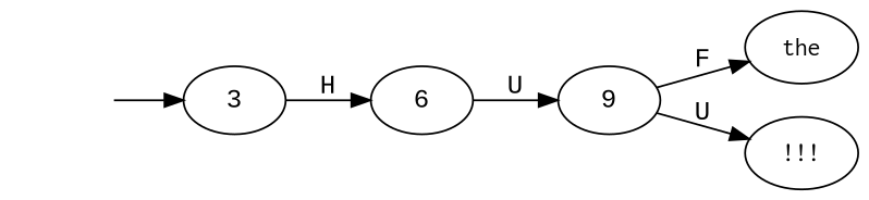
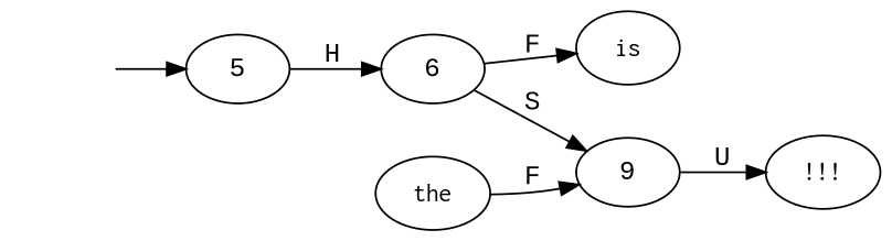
  digraph {
    fontname="Liberation Mono"
    rankdir=LR
    node [fontname="Liberation Mono"]
    edge [fontname="Liberation Mono"]
    top [style=invis]
-   5 [label=3]
+   5
    6
+   n4 [label=<<table align="center" border="0" cellspacing="0"><tr><td colspan="2"><font face="Courier">is</font></td></tr></table>> shape=oval]
    n5 [label=9]
    n6 [label=<<table align="center" border="0" cellspacing="0"><tr><td colspan="2"><font face="Courier">the</font></td></tr></table>> shape=oval]
    n7 [label=<<table align="center" border="0" cellspacing="0"><tr><td colspan="2"><font face="Courier">!!!</font></td></tr></table>> shape=oval]
    top -> 5
    5 -> 6 [label=H]
-   6 -> n5 [label=U]
-   n5 -> n6 [label=F]
+   6 -> n4 [label=F]
+   6 -> n5 [label=S]
+   n6 -> n5 [label=F]
    n5 -> n7 [label=U]
  }
